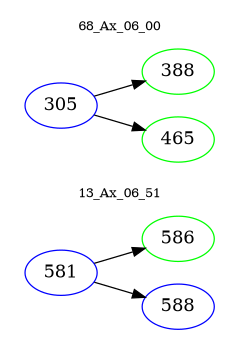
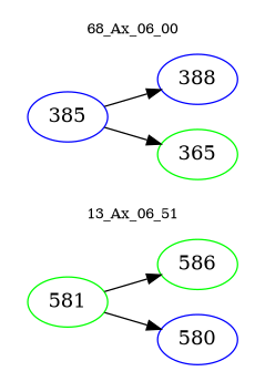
  digraph {
    rankdir=LR
    node [color=blue]
    edge [color=black]
-   n1 [label=581]
-   n2 [label=588]
+   n1 [color=green label=581]
+   n2 [label=580]
    n3 [color=green label=586]
-   n4 [label=305]
-   n5 [color=green label=465]
-   n6 [color=green label=388]
+   n4 [label=385]
+   n5 [color=green label=365]
+   n6 [label=388]
    subgraph cluster_1 {
      color=white
      fontsize=10
      label="13_Ax_06_51"
      n1
      n2
      n3
    }
    subgraph cluster_2 {
      color=white
      fontsize=10
      label="68_Ax_06_00"
      n4
      n5
      n6
    }
    n1 -> n2
    n1 -> n3
    n4 -> n5
    n4 -> n6
  }
